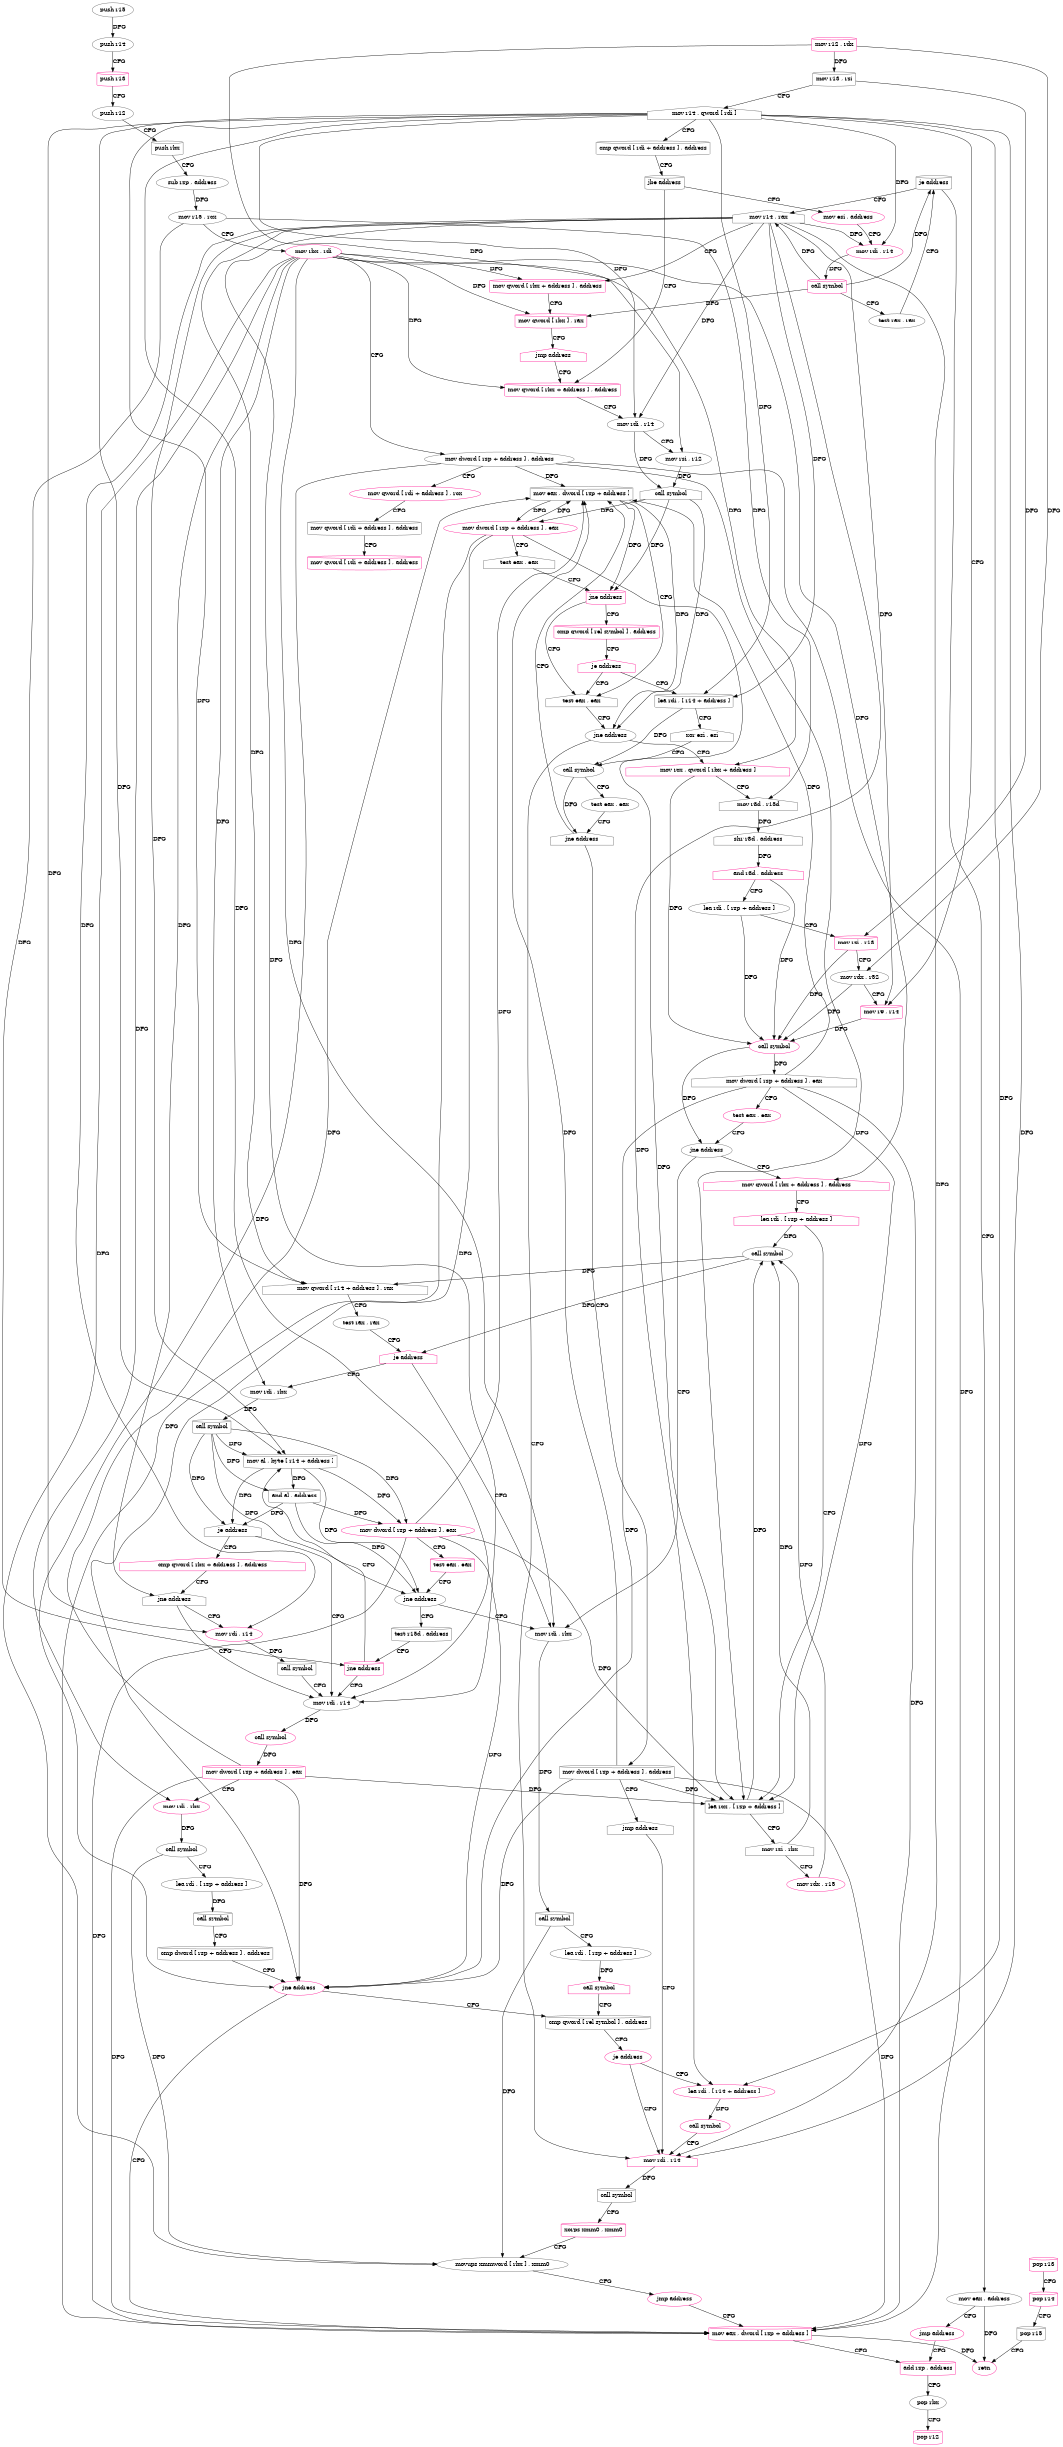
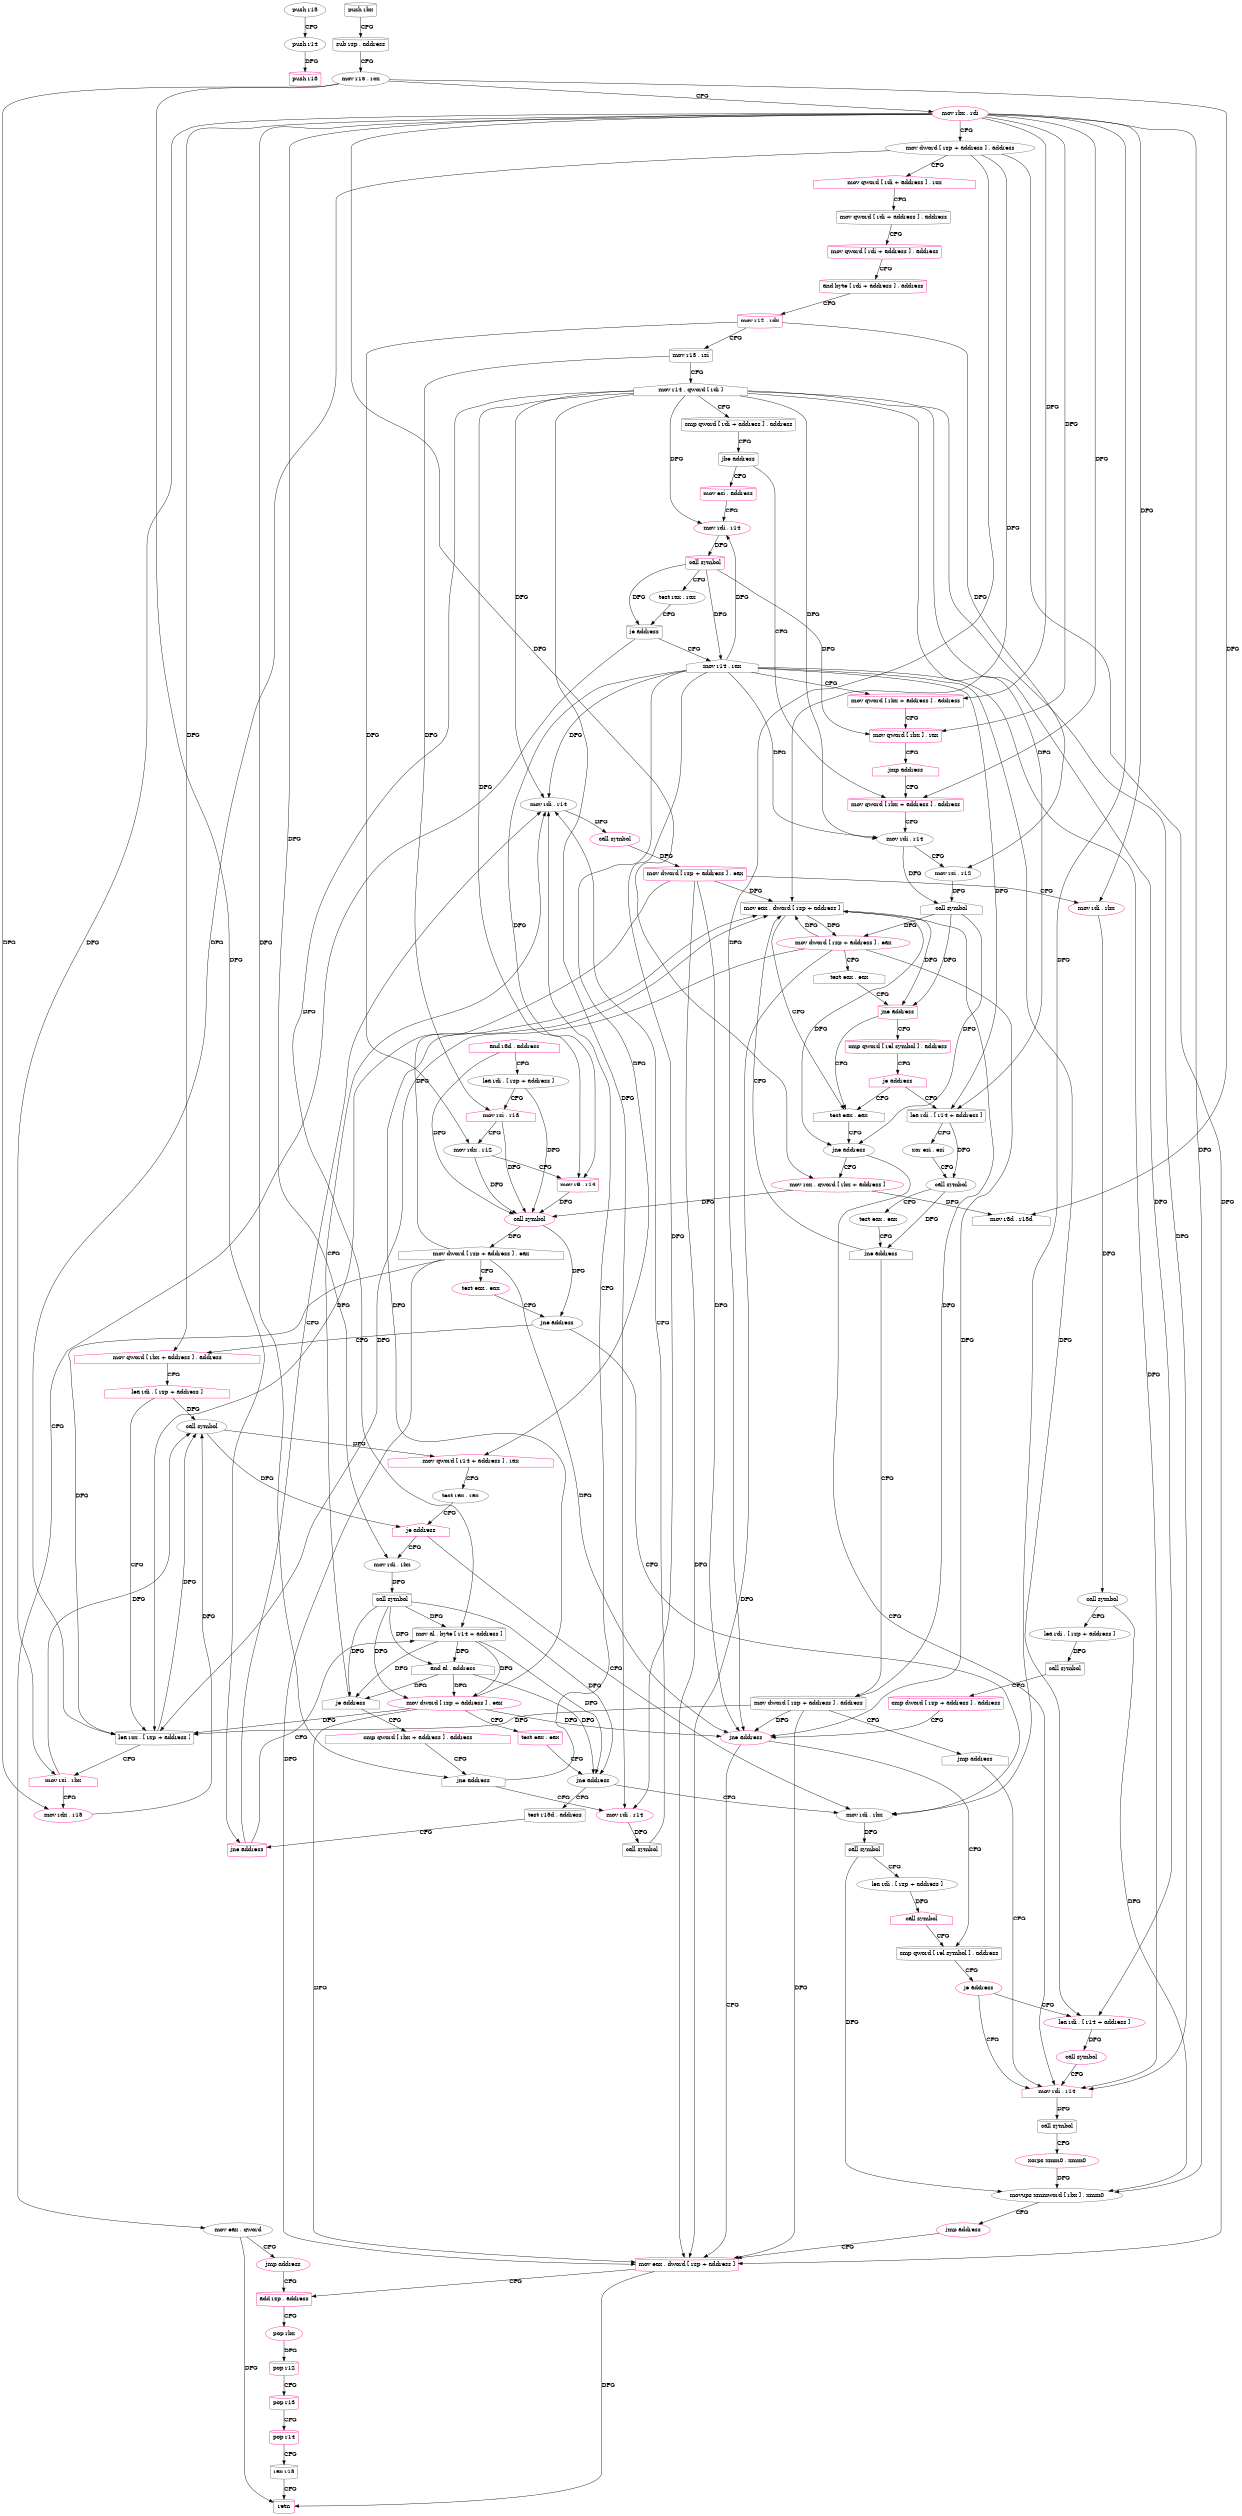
  digraph {
    node [color=gray40 shape=ellipse]
    n1 [label="push r15"]
    n2 [label="push r14"]
    n3 [color=deeppink label="push r13" shape=cylinder]
-   n4 [label="push r12"]
    n5 [label="push rbx" shape=cylinder]
-   n6 [label="sub rsp , address"]
+   n6 [label="sub rsp , address" shape=cylinder]
    n7 [label="mov r15 , rcx"]
    n8 [color=deeppink label="mov rbx , rdi"]
    n9 [label="mov r8d , r15d" shape=house]
    n10 [color=deeppink label="mov rdx , r15"]
    n11 [color=deeppink label="jne address" shape=cylinder]
    n12 [label="mov dword [ rsp + address ] , address"]
    n13 [color=deeppink label="mov qword [ rbx + address ] , address" shape=cylinder]
    n14 [color=deeppink label="mov qword [ rbx + address ] , address" shape=cylinder]
    n15 [color=deeppink label="mov qword [ rbx ] , rax" shape=cylinder]
-   n16 [color=deeppink label="mov rcx , qword [ rbx + address ]" shape=house]
+   n16 [color=deeppink label="mov rcx , qword [ rbx + address ]"]
    n17 [label="movups xmmword [ rbx ] , xmm0"]
    n18 [label="mov rdi , rbx"]
    n19 [color=deeppink label="mov qword [ rbx + address ] , address" shape=house]
-   n20 [label="mov rsi , rbx" shape=house]
+   n20 [color=deeppink label="mov rsi , rbx" shape=house]
    n21 [label="mov rdi , rbx"]
    n22 [color=deeppink label="mov rdi , rbx"]
    n23 [label="jne address" shape=house]
-   n24 [label="shr r8d , address" shape=house]
    n25 [label="call symbol"]
    n26 [label="mov rdi , r14"]
    n27 [label="mov al , byte [ r14 + address ]" shape=cylinder]
-   n28 [color=deeppink label="mov qword [ rdi + address ] , rcx"]
+   n28 [color=deeppink label="mov qword [ rdi + address ] , rcx" shape=house]
    n29 [color=deeppink label="mov eax , dword [ rsp + address ]" shape=cylinder]
    n30 [label="mov eax , dword [ rsp + address ]" shape=cylinder]
    n31 [label="lea rcx , [ rsp + address ]" shape=cylinder]
    n32 [color=deeppink label="jne address"]
    n33 [label="mov rdi , r14"]
    n34 [color=deeppink label="jmp address" shape=house]
    n35 [color=deeppink label="call symbol"]
    n36 [color=deeppink label="jmp address"]
    n37 [label="call symbol" shape=cylinder]
    n38 [color=deeppink label="lea rdi , [ rsp + address ]" shape=house]
    n39 [label="call symbol" shape=cylinder]
    n40 [label="call symbol"]
    n41 [color=deeppink label="mov rdi , r14"]
    n42 [label="mov qword [ rdi + address ] , address" shape=cylinder]
-   n43 [color=deeppink label=retn]
+   n43 [color=deeppink label=retn shape=cylinder]
    n44 [color=deeppink label="add rsp , address" shape=cylinder]
    n45 [color=deeppink label="mov dword [ rsp + address ] , eax"]
    n46 [color=deeppink label="jne address" shape=cylinder]
    n47 [label="jne address"]
    n48 [label="test eax , eax" shape=house]
    n49 [label="cmp qword [ rel symbol ] , address" shape=cylinder]
    n50 [color=deeppink label="mov qword [ rdi + address ] , address" shape=cylinder]
+   n51 [color=deeppink label="and byte [ rdi + address ] , address" shape=cylinder]
    n52 [color=deeppink label="mov r12 , rdx" shape=cylinder]
    n53 [label="mov r13 , rsi" shape=cylinder]
    n54 [label="mov rsi , r12"]
-   n55 [label="mov rdx , r52"]
+   n55 [label="mov rdx , r12"]
    n56 [label="mov r14 , qword [ rdi ]" shape=house]
-   n57 [color=deeppink label="mov rsi , r13" shape=cylinder]
+   n57 [color=deeppink label="mov rsi , r13" shape=house]
    n58 [label="call symbol" shape=house]
    n59 [color=deeppink label="mov r9 , r14" shape=cylinder]
    n60 [label="cmp qword [ rdi + address ] , address" shape=cylinder]
    n61 [color=deeppink label="mov rdi , r14"]
    n62 [color=deeppink label="mov rdi , r14" shape=house]
    n63 [label="lea rdi , [ r14 + address ]" shape=cylinder]
-   n64 [label="mov qword [ r14 + address ] , rax" shape=house]
+   n64 [color=deeppink label="mov qword [ r14 + address ] , rax" shape=house]
    n65 [color=deeppink label="lea rdi , [ r14 + address ]"]
    n66 [label="jbe address" shape=cylinder]
    n67 [color=deeppink label="call symbol" shape=cylinder]
    n68 [label="call symbol" shape=cylinder]
-   n69 [label="xor esi , esi" shape=house]
+   n69 [label="xor esi , esi"]
    n70 [label="call symbol"]
    n71 [label="test rax , rax"]
    n72 [color=deeppink label="call symbol"]
    n73 [color=deeppink label="call symbol"]
    n74 [color=deeppink label="mov dword [ rsp + address ] , eax"]
    n75 [label="jne address"]
-   n76 [label="and al , address" shape=cylinder]
+   n76 [label="and al , address" shape=house]
    n77 [label="je address" shape=house]
    n78 [label="call symbol" shape=cylinder]
-   n79 [color=deeppink label="mov esi , address"]
+   n79 [color=deeppink label="mov esi , address" shape=cylinder]
    n80 [label="test rax , rax"]
    n81 [label="je address" shape=cylinder]
    n82 [label="mov r14 , rax" shape=house]
-   n83 [label="mov eax , address"]
+   n83 [label="mov eax , qword"]
    n84 [color=deeppink label="jmp address"]
    n85 [label="test eax , eax" shape=house]
    n86 [color=deeppink label="cmp qword [ rel symbol ] , address" shape=cylinder]
    n87 [color=deeppink label="je address" shape=house]
-   n88 [label="pop rbx"]
+   n88 [color=deeppink label="pop rbx"]
    n89 [color=deeppink label="pop r12" shape=cylinder]
-   n90 [color=deeppink label="xorps xmm0 , xmm0" shape=cylinder]
+   n90 [color=deeppink label="xorps xmm0 , xmm0"]
    n91 [label="mov dword [ rsp + address ] , eax" shape=house]
    n92 [label="jne address"]
    n93 [label="test eax , eax"]
    n94 [label="jne address" shape=house]
    n95 [color=deeppink label="pop r13" shape=cylinder]
    n96 [color=deeppink label="pop r14" shape=cylinder]
-   n97 [label="pop r15" shape=cylinder]
+   n97 [label="rax r15" shape=cylinder]
    n98 [color=deeppink label="and r8d , address" shape=house]
    n99 [label="lea rdi , [ rsp + address ]"]
    n100 [color=deeppink label="test eax , eax"]
    n101 [label="lea rdi , [ rsp + address ]"]
    n102 [label="mov dword [ rsp + address ] , address" shape=cylinder]
    n103 [label="jmp address" shape=house]
    n104 [color=deeppink label="call symbol" shape=house]
    n105 [color=deeppink label="je address"]
    n106 [color=deeppink label="je address" shape=house]
    n107 [color=deeppink label="test eax , eax" shape=cylinder]
    n108 [label="test r15d , address" shape=cylinder]
    n109 [color=deeppink label="cmp qword [ rbx + address ] , address" shape=house]
    n110 [color=deeppink label="mov dword [ rsp + address ] , eax" shape=cylinder]
    n111 [label="lea rdi , [ rsp + address ]"]
    n112 [label="call symbol" shape=cylinder]
-   n113 [label="cmp dword [ rsp + address ] , address" shape=cylinder]
-   n1 -> n2 [label=DFG]
-   n2 -> n3 [label=CFG]
-   n3 -> n4 [label=CFG]
-   n4 -> n5 [label=CFG]
+   n113 [color=deeppink label="cmp dword [ rsp + address ] , address" shape=cylinder]
+   n1 -> n2 [label=CFG]
+   n2 -> n3 [label=DFG]
    n5 -> n6 [label=CFG]
-   n6 -> n7 [label=DFG]
+   n6 -> n7 [label=CFG]
    n7 -> n8 [label=CFG]
    n7 -> n9 [label=DFG]
+   n7 -> n10 [label=DFG]
    n7 -> n11 [label=DFG]
    n8 -> n12 [label=CFG]
    n8 -> n13 [label=DFG]
    n8 -> n14 [label=DFG]
    n8 -> n15 [label=DFG]
    n8 -> n16 [label=DFG]
    n8 -> n17 [label=DFG]
    n8 -> n18 [label=DFG]
    n8 -> n19 [label=DFG]
+   n8 -> n20 [label=DFG]
    n8 -> n21 [label=DFG]
    n8 -> n22 [label=DFG]
    n8 -> n23 [label=DFG]
-   n9 -> n24 [label=DFG]
    n10 -> n25 [label=DFG]
    n11 -> n26 [label=CFG]
    n11 -> n27 [label=CFG]
    n12 -> n28 [label=CFG]
    n12 -> n29 [label=DFG]
    n12 -> n30 [label=DFG]
    n12 -> n31 [label=DFG]
    n12 -> n32 [label=DFG]
    n13 -> n33 [label=CFG]
    n14 -> n15 [label=CFG]
    n15 -> n34 [label=CFG]
-   n16 -> n9 [label=CFG]
+   n16 -> n9 [label=DFG]
    n16 -> n35 [label=DFG]
    n17 -> n36 [label=CFG]
    n18 -> n37 [label=DFG]
    n19 -> n38 [label=CFG]
    n20 -> n10 [label=CFG]
    n20 -> n25 [label=DFG]
    n21 -> n39 [label=DFG]
    n22 -> n40 [label=DFG]
    n23 -> n26 [label=CFG]
    n23 -> n41 [label=CFG]
-   n24 -> n98 [label=DFG]
    n25 -> n64 [label=DFG]
    n25 -> n106 [label=DFG]
    n26 -> n73 [label=DFG]
    n27 -> n74 [label=DFG]
    n27 -> n75 [label=DFG]
    n27 -> n76 [label=DFG]
    n27 -> n77 [label=DFG]
    n28 -> n42 [label=CFG]
    n29 -> n43 [label=DFG]
    n29 -> n44 [label=CFG]
    n30 -> n45 [label=DFG]
    n30 -> n46 [label=DFG]
    n30 -> n47 [label=DFG]
    n30 -> n48 [label=CFG]
    n31 -> n20 [label=CFG]
    n31 -> n25 [label=DFG]
    n32 -> n29 [label=CFG]
    n32 -> n49 [label=CFG]
    n33 -> n54 [label=CFG]
    n33 -> n58 [label=DFG]
    n34 -> n13 [label=CFG]
    n35 -> n91 [label=DFG]
    n35 -> n92 [label=DFG]
    n36 -> n29 [label=CFG]
    n37 -> n17 [label=DFG]
    n37 -> n101 [label=CFG]
    n38 -> n25 [label=DFG]
    n38 -> n31 [label=CFG]
    n39 -> n27 [label=DFG]
    n39 -> n74 [label=DFG]
    n39 -> n75 [label=DFG]
    n39 -> n76 [label=DFG]
    n39 -> n77 [label=DFG]
    n40 -> n17 [label=DFG]
    n40 -> n111 [label=CFG]
    n41 -> n78 [label=DFG]
    n42 -> n50 [label=CFG]
    n44 -> n88 [label=CFG]
    n45 -> n29 [label=DFG]
    n45 -> n30 [label=DFG]
    n45 -> n31 [label=DFG]
    n45 -> n32 [label=DFG]
    n45 -> n85 [label=CFG]
    n46 -> n48 [label=CFG]
    n46 -> n86 [label=CFG]
    n47 -> n16 [label=CFG]
    n47 -> n62 [label=CFG]
    n48 -> n47 [label=CFG]
    n49 -> n105 [label=CFG]
-   n52 -> n53 [label=DFG]
+   n50 -> n51 [label=CFG]
+   n51 -> n52 [label=CFG]
+   n52 -> n53 [label=CFG]
    n52 -> n54 [label=DFG]
    n52 -> n55 [label=DFG]
    n53 -> n56 [label=CFG]
    n53 -> n57 [label=DFG]
    n54 -> n58 [label=DFG]
    n55 -> n35 [label=DFG]
    n55 -> n59 [label=CFG]
    n56 -> n26 [label=DFG]
    n56 -> n27 [label=DFG]
    n56 -> n33 [label=DFG]
    n56 -> n41 [label=DFG]
-   n56 -> n59 [label=CFG]
+   n56 -> n59 [label=DFG]
    n56 -> n60 [label=CFG]
    n56 -> n61 [label=DFG]
    n56 -> n62 [label=DFG]
    n56 -> n63 [label=DFG]
-   n56 -> n64 [label=DFG]
    n56 -> n65 [label=DFG]
    n57 -> n35 [label=DFG]
    n57 -> n55 [label=CFG]
    n58 -> n45 [label=DFG]
    n58 -> n46 [label=DFG]
    n58 -> n47 [label=DFG]
    n59 -> n35 [label=DFG]
    n60 -> n66 [label=CFG]
    n61 -> n67 [label=DFG]
    n62 -> n68 [label=DFG]
    n63 -> n69 [label=CFG]
    n63 -> n70 [label=DFG]
    n64 -> n71 [label=CFG]
    n65 -> n72 [label=DFG]
    n66 -> n13 [label=CFG]
    n66 -> n79 [label=CFG]
    n67 -> n15 [label=DFG]
    n67 -> n80 [label=CFG]
    n67 -> n81 [label=DFG]
    n67 -> n82 [label=DFG]
    n68 -> n90 [label=CFG]
    n69 -> n70 [label=CFG]
    n70 -> n93 [label=CFG]
    n70 -> n94 [label=DFG]
    n71 -> n106 [label=CFG]
    n72 -> n62 [label=CFG]
    n73 -> n110 [label=DFG]
    n74 -> n29 [label=DFG]
    n74 -> n30 [label=DFG]
    n74 -> n31 [label=DFG]
    n74 -> n32 [label=DFG]
    n74 -> n107 [label=CFG]
    n75 -> n18 [label=CFG]
    n75 -> n108 [label=CFG]
    n76 -> n74 [label=DFG]
    n76 -> n75 [label=DFG]
    n76 -> n77 [label=DFG]
    n77 -> n26 [label=CFG]
    n77 -> n109 [label=CFG]
    n78 -> n26 [label=CFG]
    n79 -> n61 [label=CFG]
    n80 -> n81 [label=CFG]
    n81 -> n82 [label=CFG]
    n81 -> n83 [label=CFG]
    n82 -> n14 [label=CFG]
    n82 -> n26 [label=DFG]
-   n82 -> n27 [label=DFG]
    n82 -> n33 [label=DFG]
    n82 -> n41 [label=DFG]
    n82 -> n59 [label=DFG]
    n82 -> n61 [label=DFG]
    n82 -> n62 [label=DFG]
    n82 -> n63 [label=DFG]
    n82 -> n64 [label=DFG]
    n82 -> n65 [label=DFG]
    n83 -> n43 [label=DFG]
    n83 -> n84 [label=CFG]
    n84 -> n44 [label=CFG]
    n85 -> n46 [label=CFG]
    n86 -> n87 [label=CFG]
    n87 -> n48 [label=CFG]
    n87 -> n63 [label=CFG]
-   n88 -> n89 [label=CFG]
-   n90 -> n17 [label=CFG]
+   n88 -> n89 [label=DFG]
+   n89 -> n95 [label=CFG]
+   n90 -> n17 [label=DFG]
    n91 -> n29 [label=DFG]
    n91 -> n30 [label=DFG]
    n91 -> n31 [label=DFG]
    n91 -> n32 [label=DFG]
    n91 -> n100 [label=CFG]
    n92 -> n18 [label=CFG]
    n92 -> n19 [label=CFG]
    n93 -> n94 [label=CFG]
    n94 -> n30 [label=CFG]
    n94 -> n102 [label=CFG]
    n95 -> n96 [label=CFG]
    n96 -> n97 [label=CFG]
    n97 -> n43 [label=CFG]
    n98 -> n35 [label=DFG]
    n98 -> n99 [label=CFG]
    n99 -> n35 [label=DFG]
    n99 -> n57 [label=CFG]
    n100 -> n92 [label=CFG]
    n101 -> n104 [label=DFG]
    n102 -> n29 [label=DFG]
    n102 -> n30 [label=DFG]
    n102 -> n31 [label=DFG]
    n102 -> n32 [label=DFG]
    n102 -> n103 [label=CFG]
    n103 -> n62 [label=CFG]
    n104 -> n49 [label=CFG]
    n105 -> n62 [label=CFG]
    n105 -> n65 [label=CFG]
    n106 -> n18 [label=CFG]
    n106 -> n21 [label=CFG]
    n107 -> n75 [label=CFG]
    n108 -> n11 [label=CFG]
    n109 -> n23 [label=CFG]
    n110 -> n22 [label=CFG]
    n110 -> n29 [label=DFG]
    n110 -> n30 [label=DFG]
    n110 -> n31 [label=DFG]
    n110 -> n32 [label=DFG]
    n111 -> n112 [label=DFG]
    n112 -> n113 [label=CFG]
    n113 -> n32 [label=CFG]
  }
